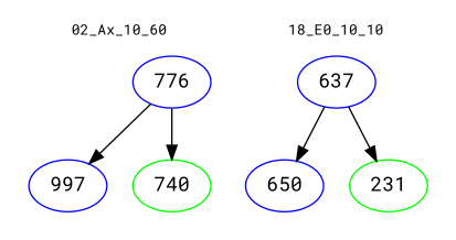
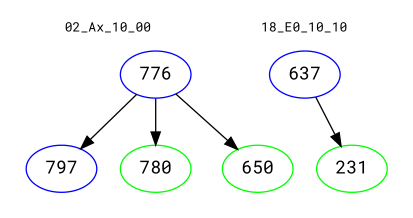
  digraph {
    fontname="Roboto Mono"
    node [color=blue fontname="Roboto Mono"]
    edge [color=black fontname="Roboto Mono"]
    n1 [label=776]
-   n2 [label=997]
-   n3 [color=green label=740]
+   n2 [label=797]
+   n3 [color=green label=780]
    n4 [label=637]
    n5 [color=green label=231]
-   n6 [label=650]
+   n6 [color=green label=650]
    subgraph cluster_1 {
      color=white
      fontsize=10
-     label="02_Ax_10_60"
+     label="02_Ax_10_00"
      n1
      n2
      n3
    }
    subgraph cluster_2 {
      color=white
      fontsize=10
      label="18_E0_10_10"
      n4
      n5
      n6
    }
    n1 -> n2
    n1 -> n3
    n4 -> n5
-   n4 -> n6
+   n1 -> n6
  }
